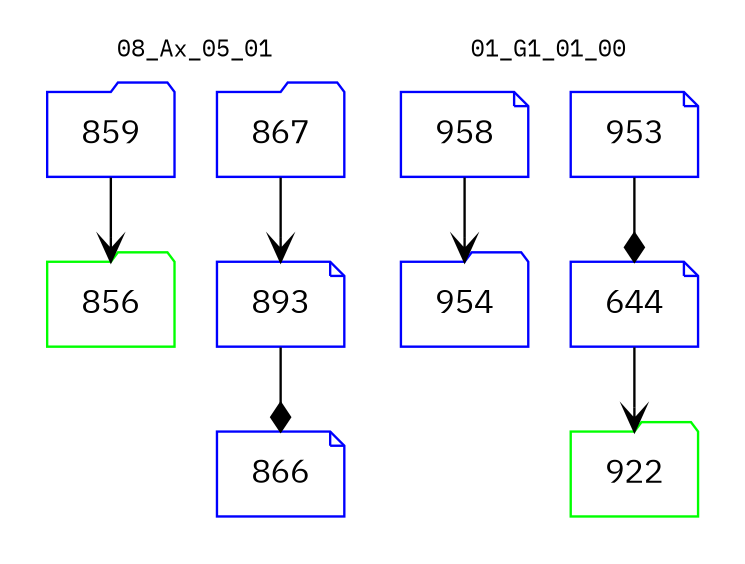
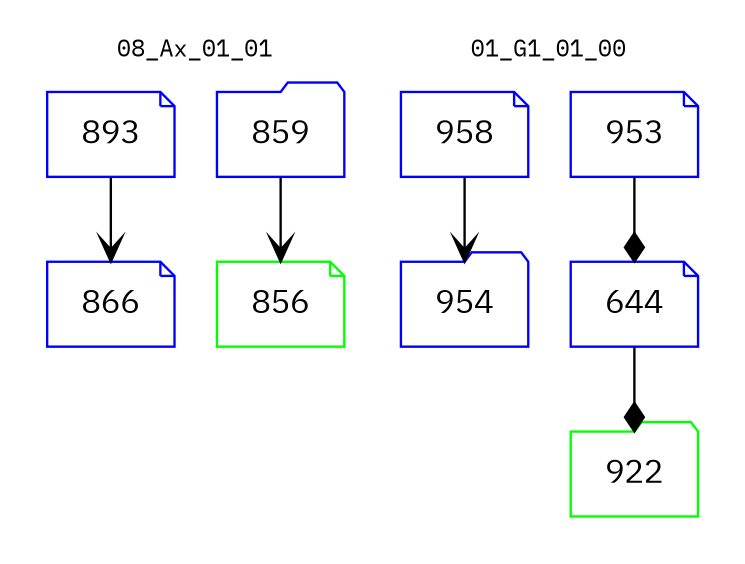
  digraph {
    fontname="IBM Plex Mono"
    node [color=blue fontname="IBM Plex Mono" shape=folder]
    edge [arrowhead=vee color=black fontname="IBM Plex Mono"]
-   n1 [label=867]
    n2 [label=859]
    n3 [label=893 shape=note]
-   n4 [color=green label=856]
+   n4 [color=green label=856 shape=note]
    n5 [label=866 shape=note]
    n6 [label=953 shape=note]
    n7 [label=644 shape=note]
    n8 [label=958 shape=note]
    n9 [color=green label=922]
    n10 [label=954]
    subgraph cluster_1 {
      color=white
      fontsize=10
-     label="08_Ax_05_01"
-     n1
+     label="08_Ax_01_01"
      n2
      n3
      n4
      n5
    }
    subgraph cluster_2 {
      color=white
      fontsize=10
      label="01_G1_01_00"
      n6
      n7
      n8
      n9
      n10
    }
-   n1 -> n3
    n2 -> n4
-   n3 -> n5 [arrowhead=diamond]
+   n3 -> n5
    n6 -> n7 [arrowhead=diamond]
-   n7 -> n9
+   n7 -> n9 [arrowhead=diamond]
    n8 -> n10
  }
